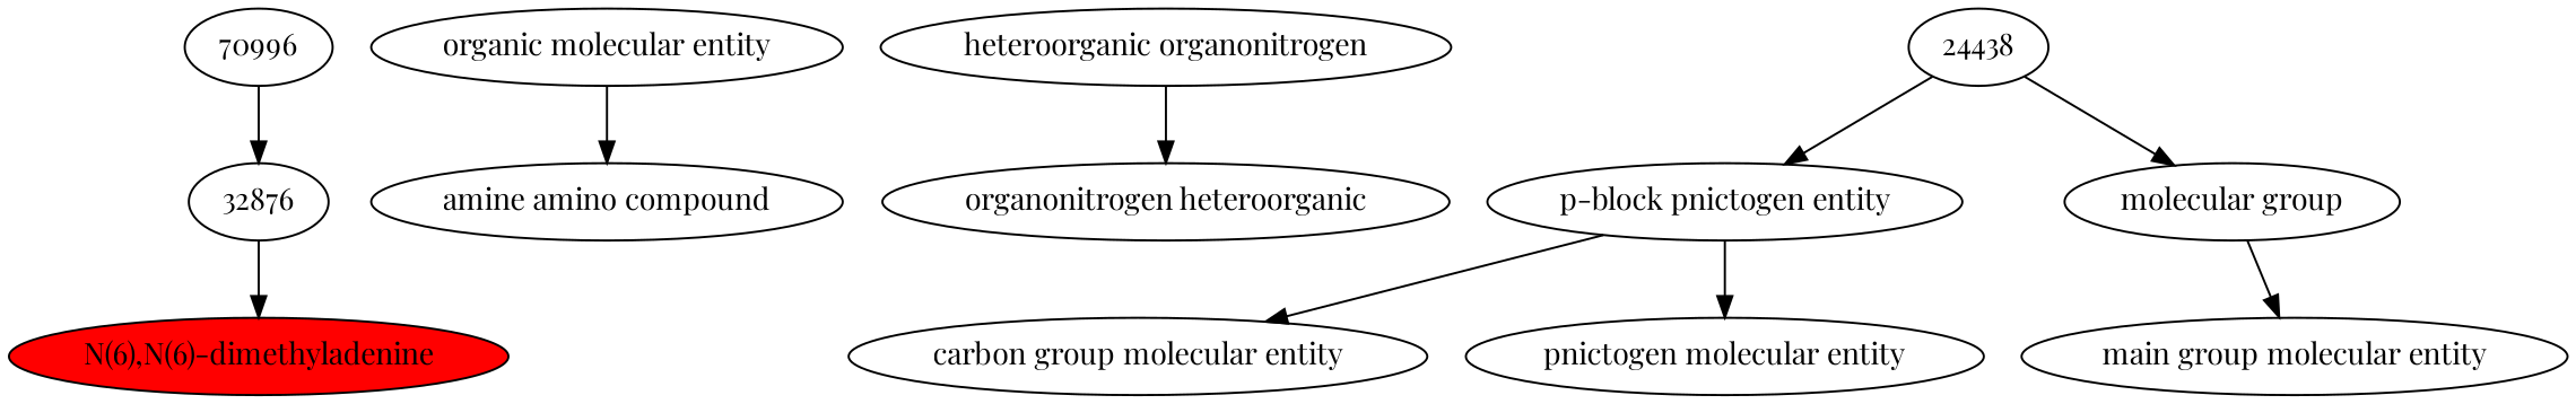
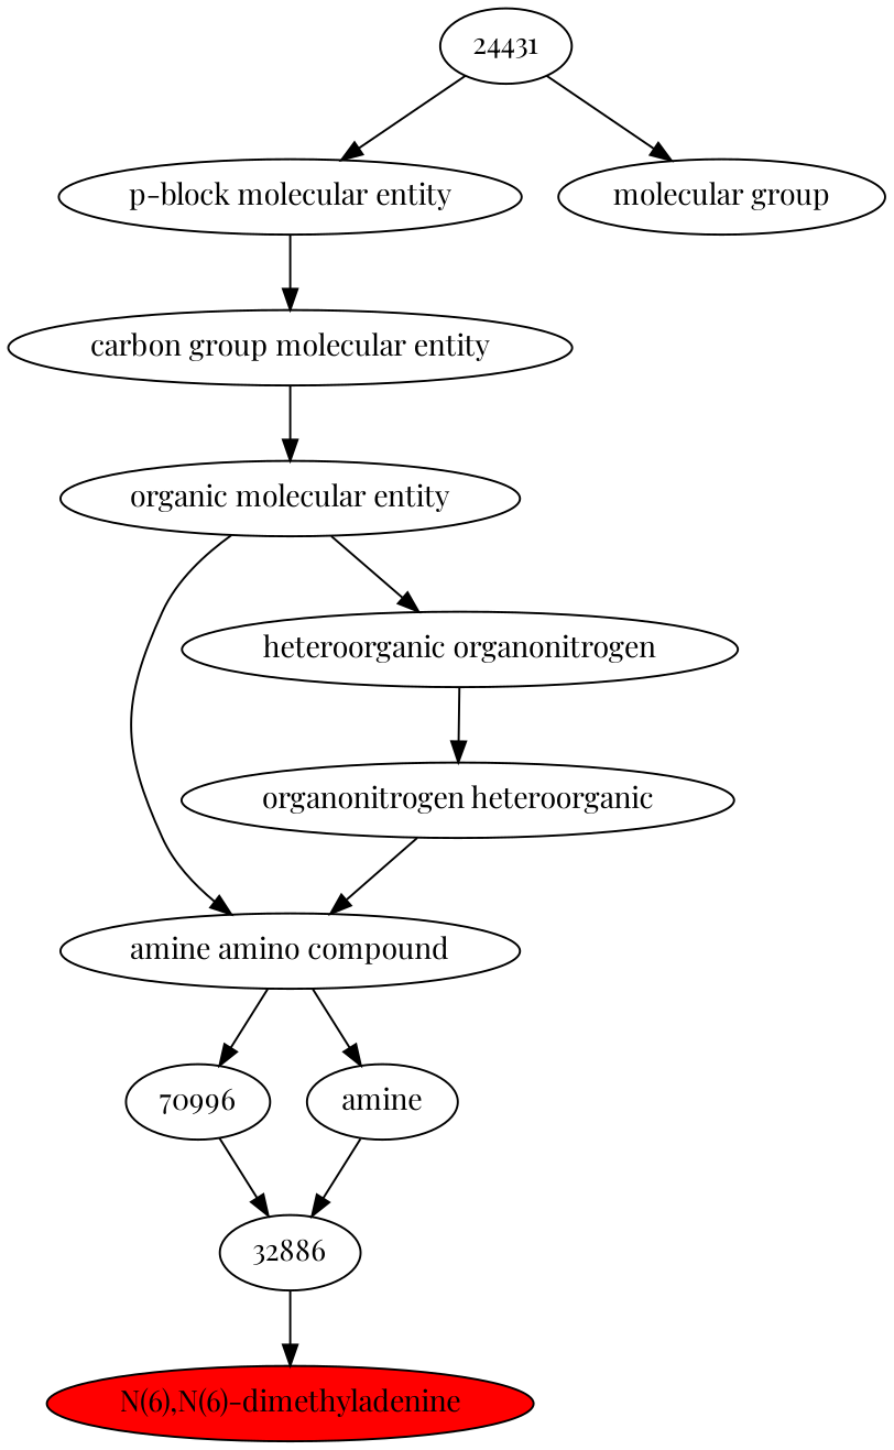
  digraph {
    fontname="Playfair Display"
    node [fontname="Playfair Display"]
    edge [fontname="Playfair Display"]
    n1 [fillcolor=red label="N(6),N(6)-dimethyladenine" style=filled]
-   n2 [label=32876]
+   n2 [label=32886]
    n3 [label=70996]
+   n4 [label=amine]
    n5 [label="amine amino compound"]
    n6 [label="organic molecular entity"]
    n7 [label="heteroorganic organonitrogen"]
    n8 [label="organonitrogen heteroorganic"]
    n9 [label="carbon group molecular entity"]
-   n10 [label="p-block pnictogen entity"]
-   n11 [label="pnictogen molecular entity"]
-   n12 [label="main group molecular entity"]
+   n10 [label="p-block molecular entity"]
    n13 [label="molecular group"]
-   n14 [label=24438]
+   n14 [label=24431]
    n2 -> n1
    n3 -> n2
+   n4 -> n2
+   n5 -> n3
+   n5 -> n4
    n6 -> n5
+   n6 -> n7
    n7 -> n8
+   n8 -> n5
+   n9 -> n6
    n10 -> n9
-   n10 -> n11
-   n13 -> n12
    n14 -> n10
    n14 -> n13
  }
